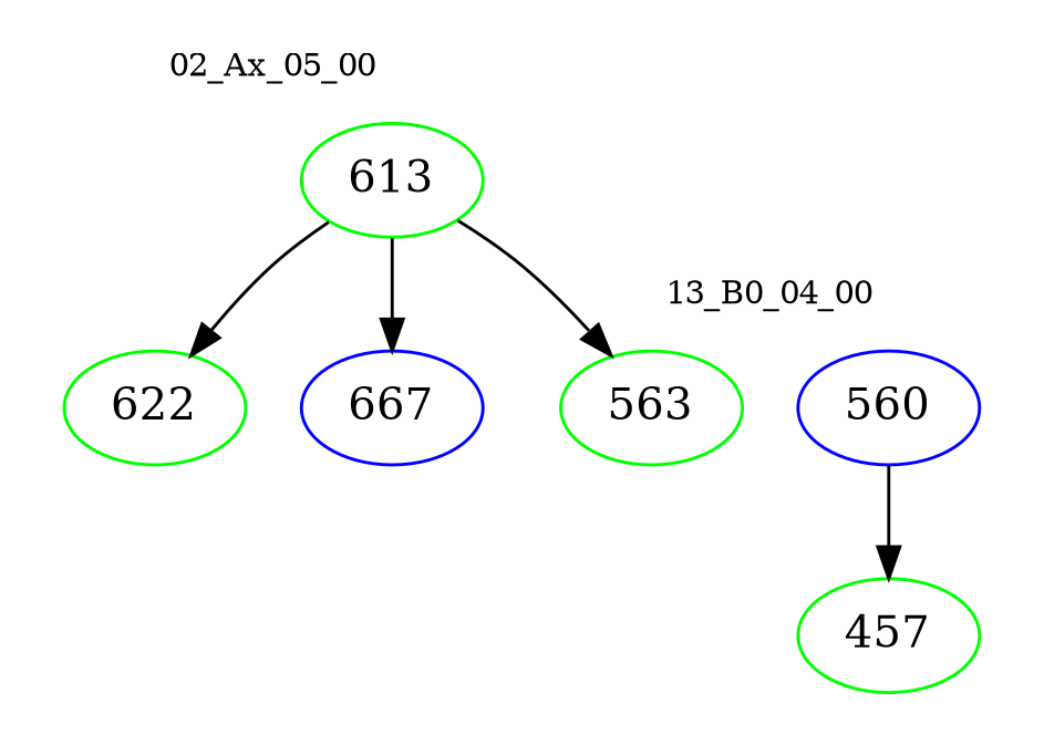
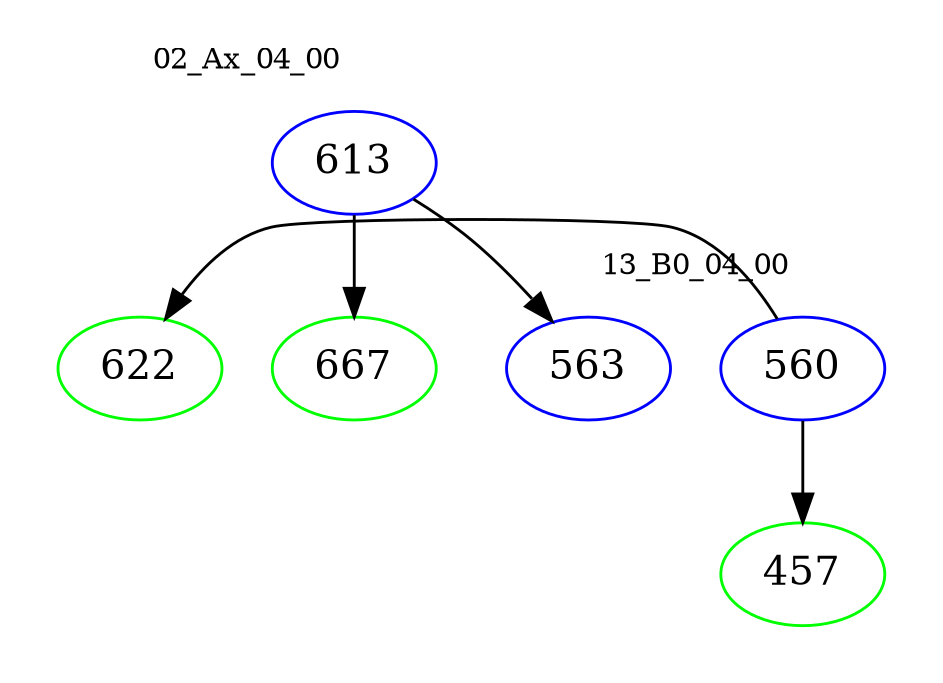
  digraph {
    node [color=blue]
    edge [color=black]
-   n1 [color=green label=613]
+   n1 [label=613]
    n2 [color=green label=622]
-   n3 [label=667]
+   n3 [color=green label=667]
    n4 [label=560]
    n5 [color=green label=457]
-   n6 [color=green label=563]
+   n6 [label=563]
    subgraph cluster_1 {
      color=white
      fontsize=10
-     label="02_Ax_05_00"
+     label="02_Ax_04_00"
      n1
      n2
      n3
    }
    subgraph cluster_2 {
      color=white
      fontsize=10
      label="13_B0_04_00"
      n4
      n5
      n6
    }
-   n1 -> n2
+   n4 -> n2
    n1 -> n3
    n1 -> n6
    n4 -> n5
  }
